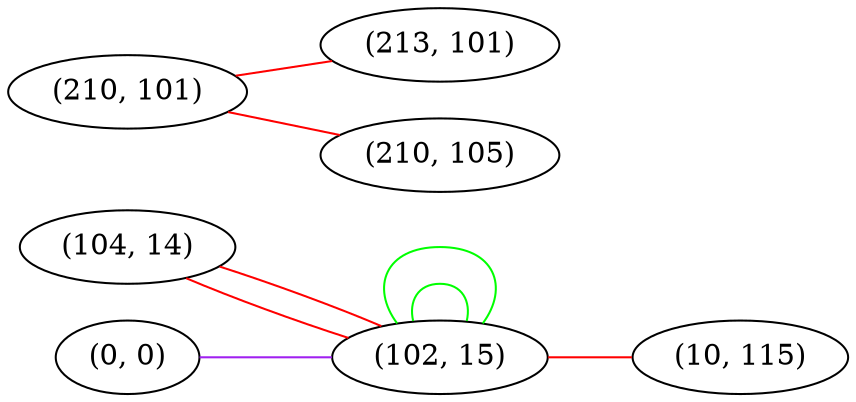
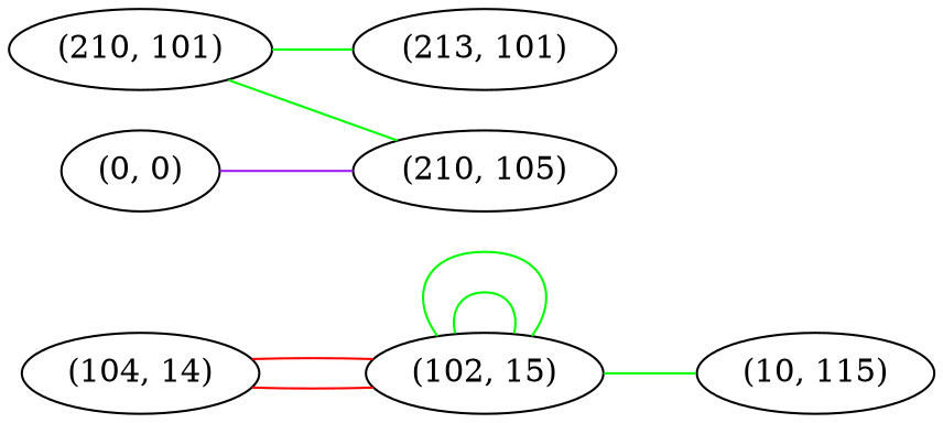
  graph {
    rankdir=LR
    edge [color=red weight=1]
    "(104, 14)"
    "(102, 15)"
    "(210, 101)"
    "(213, 101)"
    "(210, 105)"
    n6 [label="(10, 115)"]
    "(0, 0)"
    "(104, 14)" -- "(102, 15)"
    "(104, 14)" -- "(102, 15)"
    "(102, 15)" -- "(102, 15)" [color=green weight=2]
    "(102, 15)" -- "(102, 15)" [color=green weight=2]
-   "(102, 15)" -- n6
-   "(210, 101)" -- "(213, 101)"
-   "(210, 101)" -- "(210, 105)"
-   "(0, 0)" -- "(102, 15)" [color=purple weight=4]
+   "(102, 15)" -- n6 [color=green]
+   "(210, 101)" -- "(213, 101)" [color=green]
+   "(210, 101)" -- "(210, 105)" [color=green]
+   "(0, 0)" -- "(210, 105)" [color=purple weight=4]
  }
